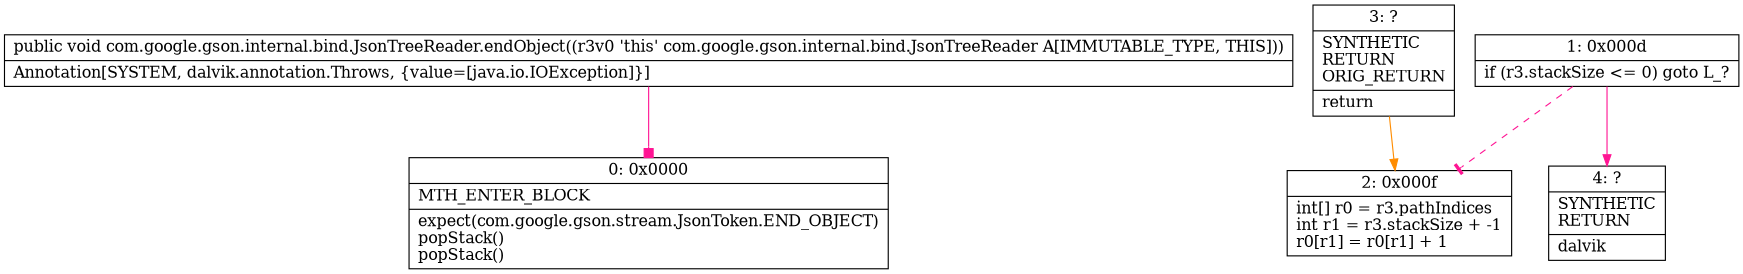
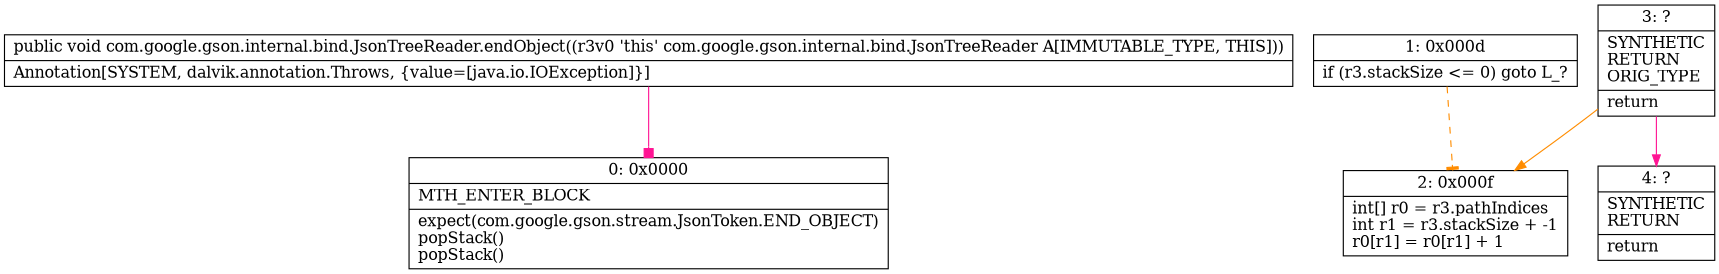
  digraph {
    node [shape=record]
    edge [arrowhead=normal color=darkorange]
    n1 [label="{0\:\ 0x0000|MTH_ENTER_BLOCK\l|expect(com.google.gson.stream.JsonToken.END_OBJECT)\lpopStack()\lpopStack()\l}"]
    n2 [label="{1\:\ 0x000d|if (r3.stackSize \<= 0) goto L_?\l}"]
    n3 [label="{2\:\ 0x000f|int[] r0 = r3.pathIndices\lint r1 = r3.stackSize + \-1\lr0[r1] = r0[r1] + 1\l}"]
-   n4 [label="{4\:\ ?|SYNTHETIC\lRETURN\l|dalvik\l}"]
-   n5 [label="{3\:\ ?|SYNTHETIC\lRETURN\lORIG_RETURN\l|return\l}"]
+   n4 [label="{4\:\ ?|SYNTHETIC\lRETURN\l|return\l}"]
+   n5 [label="{3\:\ ?|SYNTHETIC\lRETURN\lORIG_TYPE\l|return\l}"]
    n6 [label="{public void com.google.gson.internal.bind.JsonTreeReader.endObject((r3v0 'this' com.google.gson.internal.bind.JsonTreeReader A[IMMUTABLE_TYPE, THIS]))  | Annotation[SYSTEM, dalvik.annotation.Throws, \{value=[java.io.IOException]\}]\l}"]
-   n2 -> n3 [arrowhead=tee color=deeppink style=dashed]
-   n2 -> n4 [color=deeppink]
+   n2 -> n3 [arrowhead=tee style=dashed]
+   n5 -> n4 [color=deeppink]
    n5 -> n3
    n6 -> n1 [arrowhead=box color=deeppink]
  }
